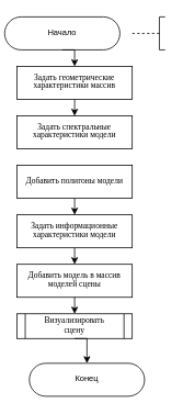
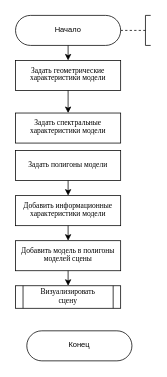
  <mxCell id="0" />
  <mxCell id="1" parent="0" />
  <mxCell id="2" style="edgeStyle=orthogonalEdgeStyle;rounded=0;orthogonalLoop=1;jettySize=auto;html=1;exitX=0.5;exitY=1;exitDx=0;exitDy=0;entryX=0.5;entryY=0;entryDx=0;entryDy=0;" edge="1" parent="1" source="3" target="5"><mxGeometry relative="1" as="geometry" /></mxCell>
- <mxCell id="3" value="&lt;p style=&quot;line-height: 1 ; font-size: 10px&quot;&gt;&lt;font face=&quot;Helvetica&quot;&gt;Начало&lt;/font&gt;&lt;/p&gt;" style="shape=stencil(vZXxboMgEMafhj9dUNwDLG57j9NelRTBIKv27YegWdHq1s3OmJD7Dn/3nZyRsKytoEGSUAk1EvZKkiTHkku7WrHySkp92PkwnmJoGyyMF8+gOeQCfaY1Wp2w4wczIrisUHMzZNkboS92z3CzrFBSWghXsg0yV3kLAy7ts7T3sLH8JYgay6/RoB5NepUk7z/HPj0/Bhw/yG+Indzv7nc/cOg4ftTB7QaOf49lmVXWhptlORSnUqsPebhp5siFKJRQ2oZ+dbVIwuh4bTfTwPDhLRJTulZn/OpydizpJntCgC5WCWOkZ1l9CWMBusTIgqKjgDJ4m22H2CzlPoKet5FWBoaXGlTbtiu4vOo4vm34jo7nhPQPPdN/6fmuU3bTuxgip65Mrp1ZpfGbkfa/hY2qqxtc6UUFp/o/mBM+AQ==);whiteSpace=wrap;html=1;aspect=fixed;fontFamily=Times New Roman;fontSize=10;spacingBottom=4;" vertex="1" parent="1"><mxGeometry x="5" y="20" width="140" height="40" as="geometry" /></mxCell>
+ <mxCell id="3" value="&lt;p style=&quot;line-height: 1 ; font-size: 10px&quot;&gt;&lt;font face=&quot;Helvetica&quot;&gt;Начало&lt;/font&gt;&lt;/p&gt;" style="shape=stencil(vZXxboMgEMafhj9dUNwDLG57j9NelRTBIKv27YegWdHq1s3OmJD7Dn/3nZyRsKytoEGSUAk1EvZKkiTHkku7WrHySkp92PkwnmJoGyyMF8+gOeQCfaY1Wp2w4wczIrisUHMzZNkboS92z3CzrFBSWghXsg0yV3kLAy7ts7T3sLH8JYgay6/RoB5NepUk7z/HPj0/Bhw/yG+Indzv7nc/cOg4ftTB7QaOf49lmVXWhptlORSnUqsPebhp5siFKJRQ2oZ+dbVIwuh4bTfTwPDhLRJTulZn/OpydizpJntCgC5WCWOkZ1l9CWMBusTIgqKjgDJ4m22H2CzlPoKet5FWBoaXGlTbtiu4vOo4vm34jo7nhPQPPdN/6fmuU3bTuxgip65Mrp1ZpfGbkfa/hY2qqxtc6UUFp/o/mBM+AQ==);whiteSpace=wrap;html=1;aspect=fixed;fontFamily=Times New Roman;fontSize=10;spacingBottom=4;" vertex="1" parent="1"><mxGeometry x="20" y="20" width="140" height="40" as="geometry" /></mxCell>
  <mxCell id="4" style="edgeStyle=orthogonalEdgeStyle;rounded=0;orthogonalLoop=1;jettySize=auto;html=1;exitX=0.5;exitY=1;exitDx=0;exitDy=0;entryX=0.5;entryY=0;entryDx=0;entryDy=0;" edge="1" parent="1" source="5" target="7"><mxGeometry relative="1" as="geometry" /></mxCell>
- <mxCell id="5" value="&lt;p style=&quot;line-height: 1&quot;&gt;Задать геометрические&lt;br&gt;характеристики массив&lt;/p&gt;" style="shape=stencil(tVTRboMwDPyavFYh2T5gYtt/pKlXotIkcrJ1/fuaGKQiBq0mQEjgu3B3Bhyh69SYCEJJb84g9LtQKmKwkBLdEdww9iK5vHBZDbVJEWxm8MegM/sWmEkZwwku7pB7CecbQJc7Vn8I+UZrulPXNnhPIi74NGLueBIzztOz8pfFevvrqIqkf4YM2IdkVKjP52V3r9sIVxvlHcsO6VfPu57wOHG11YdbTbj6v6yuCZn7uXW9N/Z0xPDtD3+G+XJta0MbkEq+Fi+htOyP5Wai6QZvQgw0dmO7PE4PRn/OmPCJd0FnGqZWA8KDN8G7yYLr7IJiPXEoKG99BbgB);whiteSpace=wrap;html=1;aspect=fixed;fontFamily=Times New Roman;fontSize=10;spacingBottom=4;" vertex="1" parent="1"><mxGeometry x="20" y="80" width="140" height="40" as="geometry" /></mxCell>
+ <mxCell id="5" value="&lt;p style=&quot;line-height: 1&quot;&gt;Задать геометрические&lt;br&gt;характеристики модели&lt;/p&gt;" style="shape=stencil(tVTRboMwDPyavFYh2T5gYtt/pKlXotIkcrJ1/fuaGKQiBq0mQEjgu3B3Bhyh69SYCEJJb84g9LtQKmKwkBLdEdww9iK5vHBZDbVJEWxm8MegM/sWmEkZwwku7pB7CecbQJc7Vn8I+UZrulPXNnhPIi74NGLueBIzztOz8pfFevvrqIqkf4YM2IdkVKjP52V3r9sIVxvlHcsO6VfPu57wOHG11YdbTbj6v6yuCZn7uXW9N/Z0xPDtD3+G+XJta0MbkEq+Fi+htOyP5Wai6QZvQgw0dmO7PE4PRn/OmPCJd0FnGqZWA8KDN8G7yYLr7IJiPXEoKG99BbgB);whiteSpace=wrap;html=1;aspect=fixed;fontFamily=Times New Roman;fontSize=10;spacingBottom=4;" vertex="1" parent="1"><mxGeometry x="20" y="80" width="140" height="40" as="geometry" /></mxCell>
  <mxCell id="6" value="&lt;p style=&quot;line-height: 100%; font-size: 10px;&quot;&gt;&lt;br style=&quot;font-size: 10px;&quot;&gt;&lt;/p&gt;" style="strokeWidth=1;html=1;shape=stencil(rZXNcoMgFIWfhm2HiH2ADk2X3XTRNdHbyiSAAzRp377I1YnUnxjtTBbcc835uAdGCeOuEjWQjGqhgLBnkmWFUQq0D6sgV6jlFMtLWgpXQ+FROwsrxeEE2HHemiNcZOlbB6krsDK6sj2hT+GZ5sd4YbQOJtJol3R6/WAmZLMj+o1m9OERMT9tjVUdCAo82ES9TvaKAsleVpN2y0hvK0jpRB33Fun9ftJuHWm/mbTwlDaDlh7SBIjxoExdS8YPojh+WvOly9Ht1aK58oNG11bmDNd953QsofHJO4eT1D0Hxv7ZIV9h8WeMeYsY7yClqE5Ey/iHsTCTOb5tZoh3HUo6zLJIS+EqKMO6XfTv4YbDmIePJ3kzlPi3QaJRxa9BFH4B);align=left;labelPosition=right;pointerEvents=1;gradientColor=#ffffff;spacing=0;fontSize=10;shadow=0;spacingBottom=1;fontFamily=Times New Roman;" vertex="1" parent="1"><mxGeometry x="160" y="20" width="40" height="40" as="geometry" /></mxCell>
- <mxCell id="7" value="&lt;p style=&quot;line-height: 1&quot;&gt;Задать спектральные&lt;br&gt;характеристики модели&lt;/p&gt;" style="shape=stencil(tVTRboMwDPyavFYh2T5gYtt/pKlXotIkcrJ1/fuaGKQiBq0mQEjgu3B3Bhyh69SYCEJJb84g9LtQKmKwkBLdEdww9iK5vHBZDbVJEWxm8MegM/sWmEkZwwku7pB7CecbQJc7Vn8I+UZrulPXNnhPIi74NGLueBIzztOz8pfFevvrqIqkf4YM2IdkVKjP52V3r9sIVxvlHcsO6VfPu57wOHG11YdbTbj6v6yuCZn7uXW9N/Z0xPDtD3+G+XJta0MbkEq+Fi+htOyP5Wai6QZvQgw0dmO7PE4PRn/OmPCJd0FnGqZWA8KDN8G7yYLr7IJiPXEoKG99BbgB);whiteSpace=wrap;html=1;aspect=fixed;fontFamily=Times New Roman;fontSize=10;spacingBottom=4;" vertex="1" parent="1"><mxGeometry x="20" y="140" width="140" height="40" as="geometry" /></mxCell>
+ <mxCell id="7" value="&lt;p style=&quot;line-height: 1&quot;&gt;Задать спектральные&lt;br&gt;характеристики модели&lt;/p&gt;" style="shape=stencil(tVTRboMwDPyavFYh2T5gYtt/pKlXotIkcrJ1/fuaGKQiBq0mQEjgu3B3Bhyh69SYCEJJb84g9LtQKmKwkBLdEdww9iK5vHBZDbVJEWxm8MegM/sWmEkZwwku7pB7CecbQJc7Vn8I+UZrulPXNnhPIi74NGLueBIzztOz8pfFevvrqIqkf4YM2IdkVKjP52V3r9sIVxvlHcsO6VfPu57wOHG11YdbTbj6v6yuCZn7uXW9N/Z0xPDtD3+G+XJta0MbkEq+Fi+htOyP5Wai6QZvQgw0dmO7PE4PRn/OmPCJd0FnGqZWA8KDN8G7yYLr7IJiPXEoKG99BbgB);whiteSpace=wrap;html=1;aspect=fixed;fontFamily=Times New Roman;fontSize=10;spacingBottom=4;" vertex="1" parent="1"><mxGeometry x="20" y="150" width="140" height="40" as="geometry" /></mxCell>
  <mxCell id="8" style="edgeStyle=orthogonalEdgeStyle;rounded=0;orthogonalLoop=1;jettySize=auto;html=1;exitX=0.5;exitY=1;exitDx=0;exitDy=0;entryX=0.5;entryY=0;entryDx=0;entryDy=0;" edge="1" parent="1" source="9" target="11"><mxGeometry relative="1" as="geometry" /></mxCell>
- <mxCell id="9" value="&lt;p style=&quot;line-height: 1&quot;&gt;Добавить полигоны модели&lt;/p&gt;" style="shape=stencil(tVTRboMwDPyavFYh2T5gYtt/pKlXotIkcrJ1/fuaGKQiBq0mQEjgu3B3Bhyh69SYCEJJb84g9LtQKmKwkBLdEdww9iK5vHBZDbVJEWxm8MegM/sWmEkZwwku7pB7CecbQJc7Vn8I+UZrulPXNnhPIi74NGLueBIzztOz8pfFevvrqIqkf4YM2IdkVKjP52V3r9sIVxvlHcsO6VfPu57wOHG11YdbTbj6v6yuCZn7uXW9N/Z0xPDtD3+G+XJta0MbkEq+Fi+htOyP5Wai6QZvQgw0dmO7PE4PRn/OmPCJd0FnGqZWA8KDN8G7yYLr7IJiPXEoKG99BbgB);whiteSpace=wrap;html=1;aspect=fixed;fontFamily=Times New Roman;fontSize=10;spacingBottom=4;" vertex="1" parent="1"><mxGeometry x="20" y="200" width="140" height="40" as="geometry" /></mxCell>
+ <mxCell id="9" value="&lt;p style=&quot;line-height: 1&quot;&gt;Задать полигоны модели&lt;/p&gt;" style="shape=stencil(tVTRboMwDPyavFYh2T5gYtt/pKlXotIkcrJ1/fuaGKQiBq0mQEjgu3B3Bhyh69SYCEJJb84g9LtQKmKwkBLdEdww9iK5vHBZDbVJEWxm8MegM/sWmEkZwwku7pB7CecbQJc7Vn8I+UZrulPXNnhPIi74NGLueBIzztOz8pfFevvrqIqkf4YM2IdkVKjP52V3r9sIVxvlHcsO6VfPu57wOHG11YdbTbj6v6yuCZn7uXW9N/Z0xPDtD3+G+XJta0MbkEq+Fi+htOyP5Wai6QZvQgw0dmO7PE4PRn/OmPCJd0FnGqZWA8KDN8G7yYLr7IJiPXEoKG99BbgB);whiteSpace=wrap;html=1;aspect=fixed;fontFamily=Times New Roman;fontSize=10;spacingBottom=4;" vertex="1" parent="1"><mxGeometry x="20" y="200" width="140" height="40" as="geometry" /></mxCell>
  <mxCell id="10" style="edgeStyle=orthogonalEdgeStyle;rounded=0;orthogonalLoop=1;jettySize=auto;html=1;exitX=0.5;exitY=1;exitDx=0;exitDy=0;entryX=0.5;entryY=0;entryDx=0;entryDy=0;" edge="1" parent="1" source="11" target="13"><mxGeometry relative="1" as="geometry" /></mxCell>
- <mxCell id="11" value="&lt;p style=&quot;line-height: 1&quot;&gt;Задать информационные&lt;br&gt;характеристики модели&lt;/p&gt;" style="shape=stencil(tVTRboMwDPyavFYh2T5gYtt/pKlXotIkcrJ1/fuaGKQiBq0mQEjgu3B3Bhyh69SYCEJJb84g9LtQKmKwkBLdEdww9iK5vHBZDbVJEWxm8MegM/sWmEkZwwku7pB7CecbQJc7Vn8I+UZrulPXNnhPIi74NGLueBIzztOz8pfFevvrqIqkf4YM2IdkVKjP52V3r9sIVxvlHcsO6VfPu57wOHG11YdbTbj6v6yuCZn7uXW9N/Z0xPDtD3+G+XJta0MbkEq+Fi+htOyP5Wai6QZvQgw0dmO7PE4PRn/OmPCJd0FnGqZWA8KDN8G7yYLr7IJiPXEoKG99BbgB);whiteSpace=wrap;html=1;aspect=fixed;fontFamily=Times New Roman;fontSize=10;spacingBottom=4;" vertex="1" parent="1"><mxGeometry x="20" y="260" width="140" height="40" as="geometry" /></mxCell>
+ <mxCell id="11" value="&lt;p style=&quot;line-height: 1&quot;&gt;Добавить информационные&lt;br&gt;характеристики модели&lt;/p&gt;" style="shape=stencil(tVTRboMwDPyavFYh2T5gYtt/pKlXotIkcrJ1/fuaGKQiBq0mQEjgu3B3Bhyh69SYCEJJb84g9LtQKmKwkBLdEdww9iK5vHBZDbVJEWxm8MegM/sWmEkZwwku7pB7CecbQJc7Vn8I+UZrulPXNnhPIi74NGLueBIzztOz8pfFevvrqIqkf4YM2IdkVKjP52V3r9sIVxvlHcsO6VfPu57wOHG11YdbTbj6v6yuCZn7uXW9N/Z0xPDtD3+G+XJta0MbkEq+Fi+htOyP5Wai6QZvQgw0dmO7PE4PRn/OmPCJd0FnGqZWA8KDN8G7yYLr7IJiPXEoKG99BbgB);whiteSpace=wrap;html=1;aspect=fixed;fontFamily=Times New Roman;fontSize=10;spacingBottom=4;" vertex="1" parent="1"><mxGeometry x="20" y="260" width="140" height="40" as="geometry" /></mxCell>
  <mxCell id="12" style="edgeStyle=orthogonalEdgeStyle;rounded=0;orthogonalLoop=1;jettySize=auto;html=1;exitX=0.5;exitY=1;exitDx=0;exitDy=0;entryX=0.5;entryY=0;entryDx=0;entryDy=0;" edge="1" parent="1" source="13" target="15"><mxGeometry relative="1" as="geometry" /></mxCell>
- <mxCell id="13" value="&lt;p style=&quot;line-height: 1&quot;&gt;Добавить модель в массив&lt;br&gt;моделей сцены&lt;/p&gt;" style="shape=stencil(tVTRboMwDPyavFYh2T5gYtt/pKlXotIkcrJ1/fuaGKQiBq0mQEjgu3B3Bhyh69SYCEJJb84g9LtQKmKwkBLdEdww9iK5vHBZDbVJEWxm8MegM/sWmEkZwwku7pB7CecbQJc7Vn8I+UZrulPXNnhPIi74NGLueBIzztOz8pfFevvrqIqkf4YM2IdkVKjP52V3r9sIVxvlHcsO6VfPu57wOHG11YdbTbj6v6yuCZn7uXW9N/Z0xPDtD3+G+XJta0MbkEq+Fi+htOyP5Wai6QZvQgw0dmO7PE4PRn/OmPCJd0FnGqZWA8KDN8G7yYLr7IJiPXEoKG99BbgB);whiteSpace=wrap;html=1;aspect=fixed;fontFamily=Times New Roman;fontSize=10;spacingBottom=4;" vertex="1" parent="1"><mxGeometry x="20" y="320" width="140" height="40" as="geometry" /></mxCell>
- <mxCell id="14" style="edgeStyle=orthogonalEdgeStyle;rounded=0;orthogonalLoop=1;jettySize=auto;html=1;exitX=0.5;exitY=1;exitDx=0;exitDy=0;entryX=0.5;entryY=0;entryDx=0;entryDy=0;" edge="1" parent="1" source="15" target="16"><mxGeometry relative="1" as="geometry" /></mxCell>
+ <mxCell id="13" value="&lt;p style=&quot;line-height: 1&quot;&gt;Добавить модель в полигоны&lt;br&gt;моделей сцены&lt;/p&gt;" style="shape=stencil(tVTRboMwDPyavFYh2T5gYtt/pKlXotIkcrJ1/fuaGKQiBq0mQEjgu3B3Bhyh69SYCEJJb84g9LtQKmKwkBLdEdww9iK5vHBZDbVJEWxm8MegM/sWmEkZwwku7pB7CecbQJc7Vn8I+UZrulPXNnhPIi74NGLueBIzztOz8pfFevvrqIqkf4YM2IdkVKjP52V3r9sIVxvlHcsO6VfPu57wOHG11YdbTbj6v6yuCZn7uXW9N/Z0xPDtD3+G+XJta0MbkEq+Fi+htOyP5Wai6QZvQgw0dmO7PE4PRn/OmPCJd0FnGqZWA8KDN8G7yYLr7IJiPXEoKG99BbgB);whiteSpace=wrap;html=1;aspect=fixed;fontFamily=Times New Roman;fontSize=10;spacingBottom=4;" vertex="1" parent="1"><mxGeometry x="20" y="320" width="140" height="40" as="geometry" /></mxCell>
  <mxCell id="15" value="Визуализировать&lt;br&gt;сцену" style="shape=stencil(tVVRboQgED0Nvw1Ce4DGtvdg2Wkli0CA7ra37wiSrFHcdqvGxMx78uYN4yDhbeiEA8KoET0Q/kIYcx6ctxJCwACZLsOPNIeXHDYlFsGBjBk8C6/EQUNmQvT2BBd1jKOEMh14FQeWvxL6jO8MN2+lNQZFlDVhwlzxKCaUwbX0K4uN6b8nkUP9HiL40WRGCXv7vezD0z7CzU5+p7LF/eZ+txOeOm72atxmws39srxFpPZx8/Yg5OnD209zXDTzrrSWVluPYX6mXIRxOl7rxTgxDN6MKLQfxnZ9nG6Mfi0x4rPcCa0UjKVaDzd2Ip8m95fb2zNcNXWx3mXpoqCVqSus70nFBP+/C/4XG8utKVx1h9OyWYsSmn8fCfgB);whiteSpace=wrap;html=1;aspect=fixed;fontFamily=Times New Roman;fontSize=10;spacingBottom=4;rounded=0;shadow=0;sketch=0;spacingLeft=10;spacingRight=10;" vertex="1" parent="1"><mxGeometry x="20" y="380" width="140" height="30" as="geometry" /></mxCell>
  <mxCell id="16" value="&lt;p style=&quot;line-height: 1 ; font-size: 10px&quot;&gt;&lt;font face=&quot;Helvetica&quot;&gt;Конец&lt;/font&gt;&lt;/p&gt;" style="shape=stencil(vZXxboMgEMafhj9dUNwDLG57j9NelRTBIKv27YegWdHq1s3OmJD7Dn/3nZyRsKytoEGSUAk1EvZKkiTHkku7WrHySkp92PkwnmJoGyyMF8+gOeQCfaY1Wp2w4wczIrisUHMzZNkboS92z3CzrFBSWghXsg0yV3kLAy7ts7T3sLH8JYgay6/RoB5NepUk7z/HPj0/Bhw/yG+Indzv7nc/cOg4ftTB7QaOf49lmVXWhptlORSnUqsPebhp5siFKJRQ2oZ+dbVIwuh4bTfTwPDhLRJTulZn/OpydizpJntCgC5WCWOkZ1l9CWMBusTIgqKjgDJ4m22H2CzlPoKet5FWBoaXGlTbtiu4vOo4vm34jo7nhPQPPdN/6fmuU3bTuxgip65Mrp1ZpfGbkfa/hY2qqxtc6UUFp/o/mBM+AQ==);whiteSpace=wrap;html=1;aspect=fixed;fontFamily=Times New Roman;fontSize=10;spacingBottom=4;" vertex="1" parent="1"><mxGeometry x="35" y="440" width="140" height="40" as="geometry" /></mxCell>
